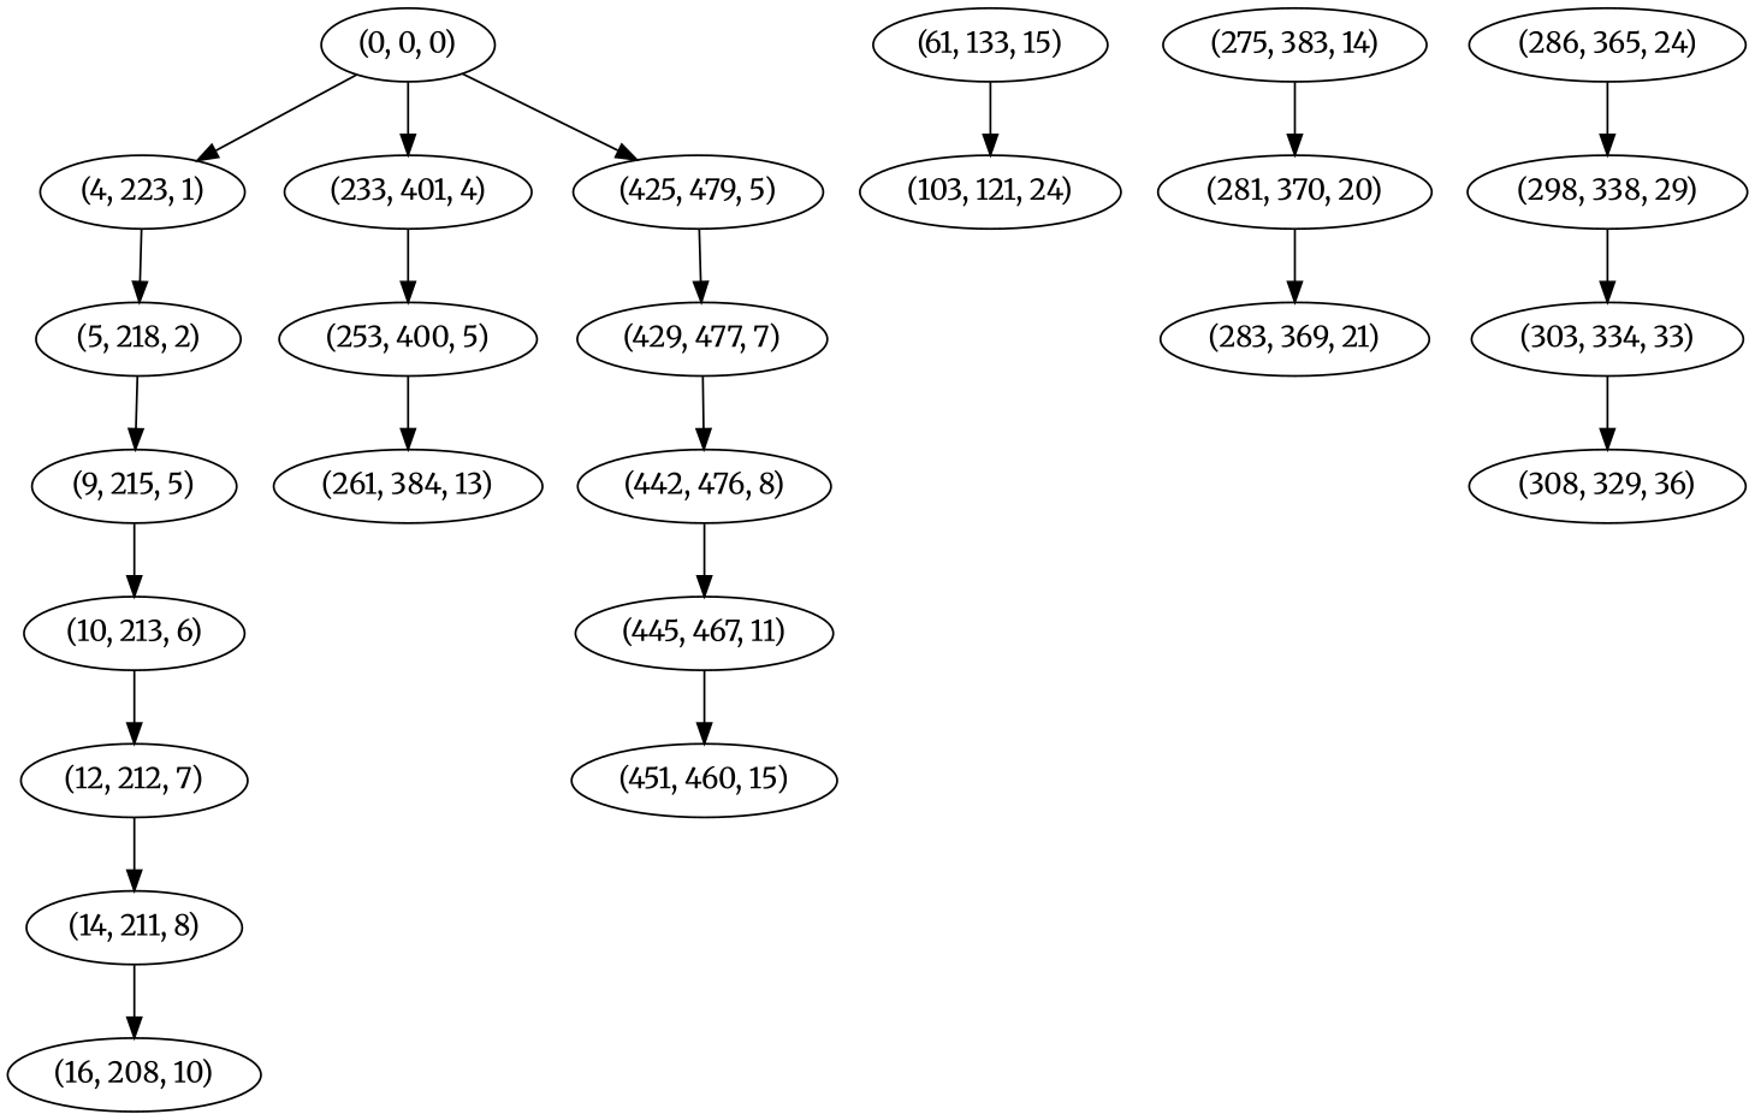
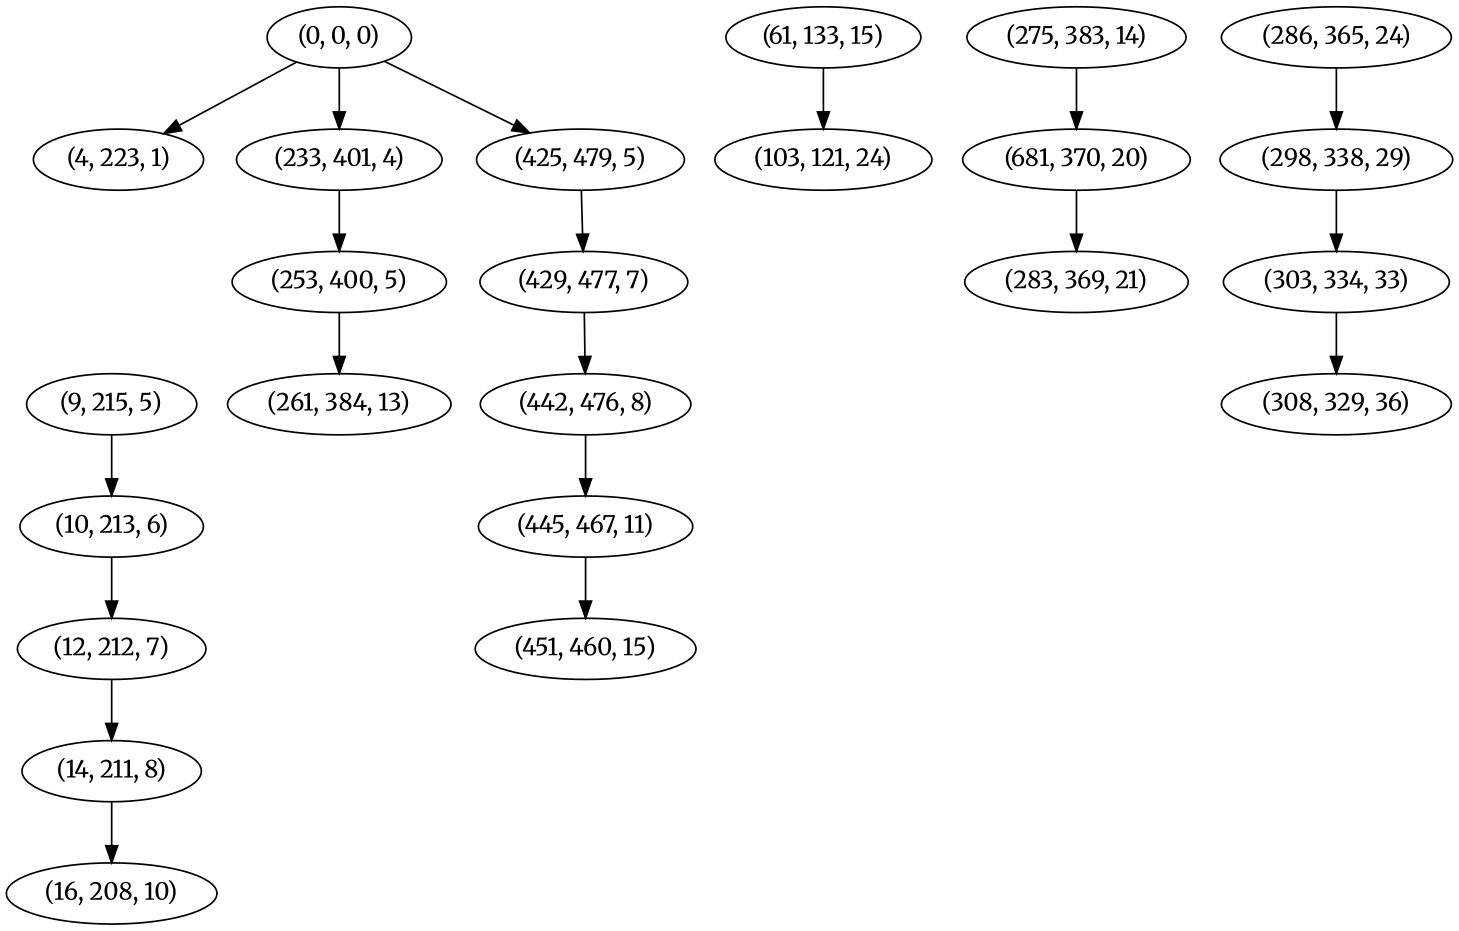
  digraph {
    fontname=Merriweather
    node [fontname=Merriweather]
    edge [fontname=Merriweather]
    "(0, 0, 0)"
    "(4, 223, 1)"
    "(233, 401, 4)"
    "(425, 479, 5)"
-   "(5, 218, 2)"
    "(253, 400, 5)"
    "(429, 477, 7)"
    "(9, 215, 5)"
    "(10, 213, 6)"
    "(12, 212, 7)"
    "(14, 211, 8)"
    "(16, 208, 10)"
    "(61, 133, 15)"
    "(103, 121, 24)"
    "(261, 384, 13)"
    "(275, 383, 14)"
-   "(281, 370, 20)"
+   "(281, 370, 20)" [label="(681, 370, 20)"]
    "(283, 369, 21)"
    "(286, 365, 24)"
    "(298, 338, 29)"
    "(303, 334, 33)"
    "(308, 329, 36)"
    "(442, 476, 8)"
    "(445, 467, 11)"
    "(451, 460, 15)"
    "(0, 0, 0)" -> "(4, 223, 1)"
    "(0, 0, 0)" -> "(233, 401, 4)"
    "(0, 0, 0)" -> "(425, 479, 5)"
-   "(4, 223, 1)" -> "(5, 218, 2)"
    "(233, 401, 4)" -> "(253, 400, 5)"
    "(425, 479, 5)" -> "(429, 477, 7)"
-   "(5, 218, 2)" -> "(9, 215, 5)"
    "(253, 400, 5)" -> "(261, 384, 13)"
    "(429, 477, 7)" -> "(442, 476, 8)"
    "(9, 215, 5)" -> "(10, 213, 6)"
    "(10, 213, 6)" -> "(12, 212, 7)"
    "(12, 212, 7)" -> "(14, 211, 8)"
    "(14, 211, 8)" -> "(16, 208, 10)"
    "(61, 133, 15)" -> "(103, 121, 24)"
    "(275, 383, 14)" -> "(281, 370, 20)"
    "(281, 370, 20)" -> "(283, 369, 21)"
    "(286, 365, 24)" -> "(298, 338, 29)"
    "(298, 338, 29)" -> "(303, 334, 33)"
    "(303, 334, 33)" -> "(308, 329, 36)"
    "(442, 476, 8)" -> "(445, 467, 11)"
    "(445, 467, 11)" -> "(451, 460, 15)"
  }
